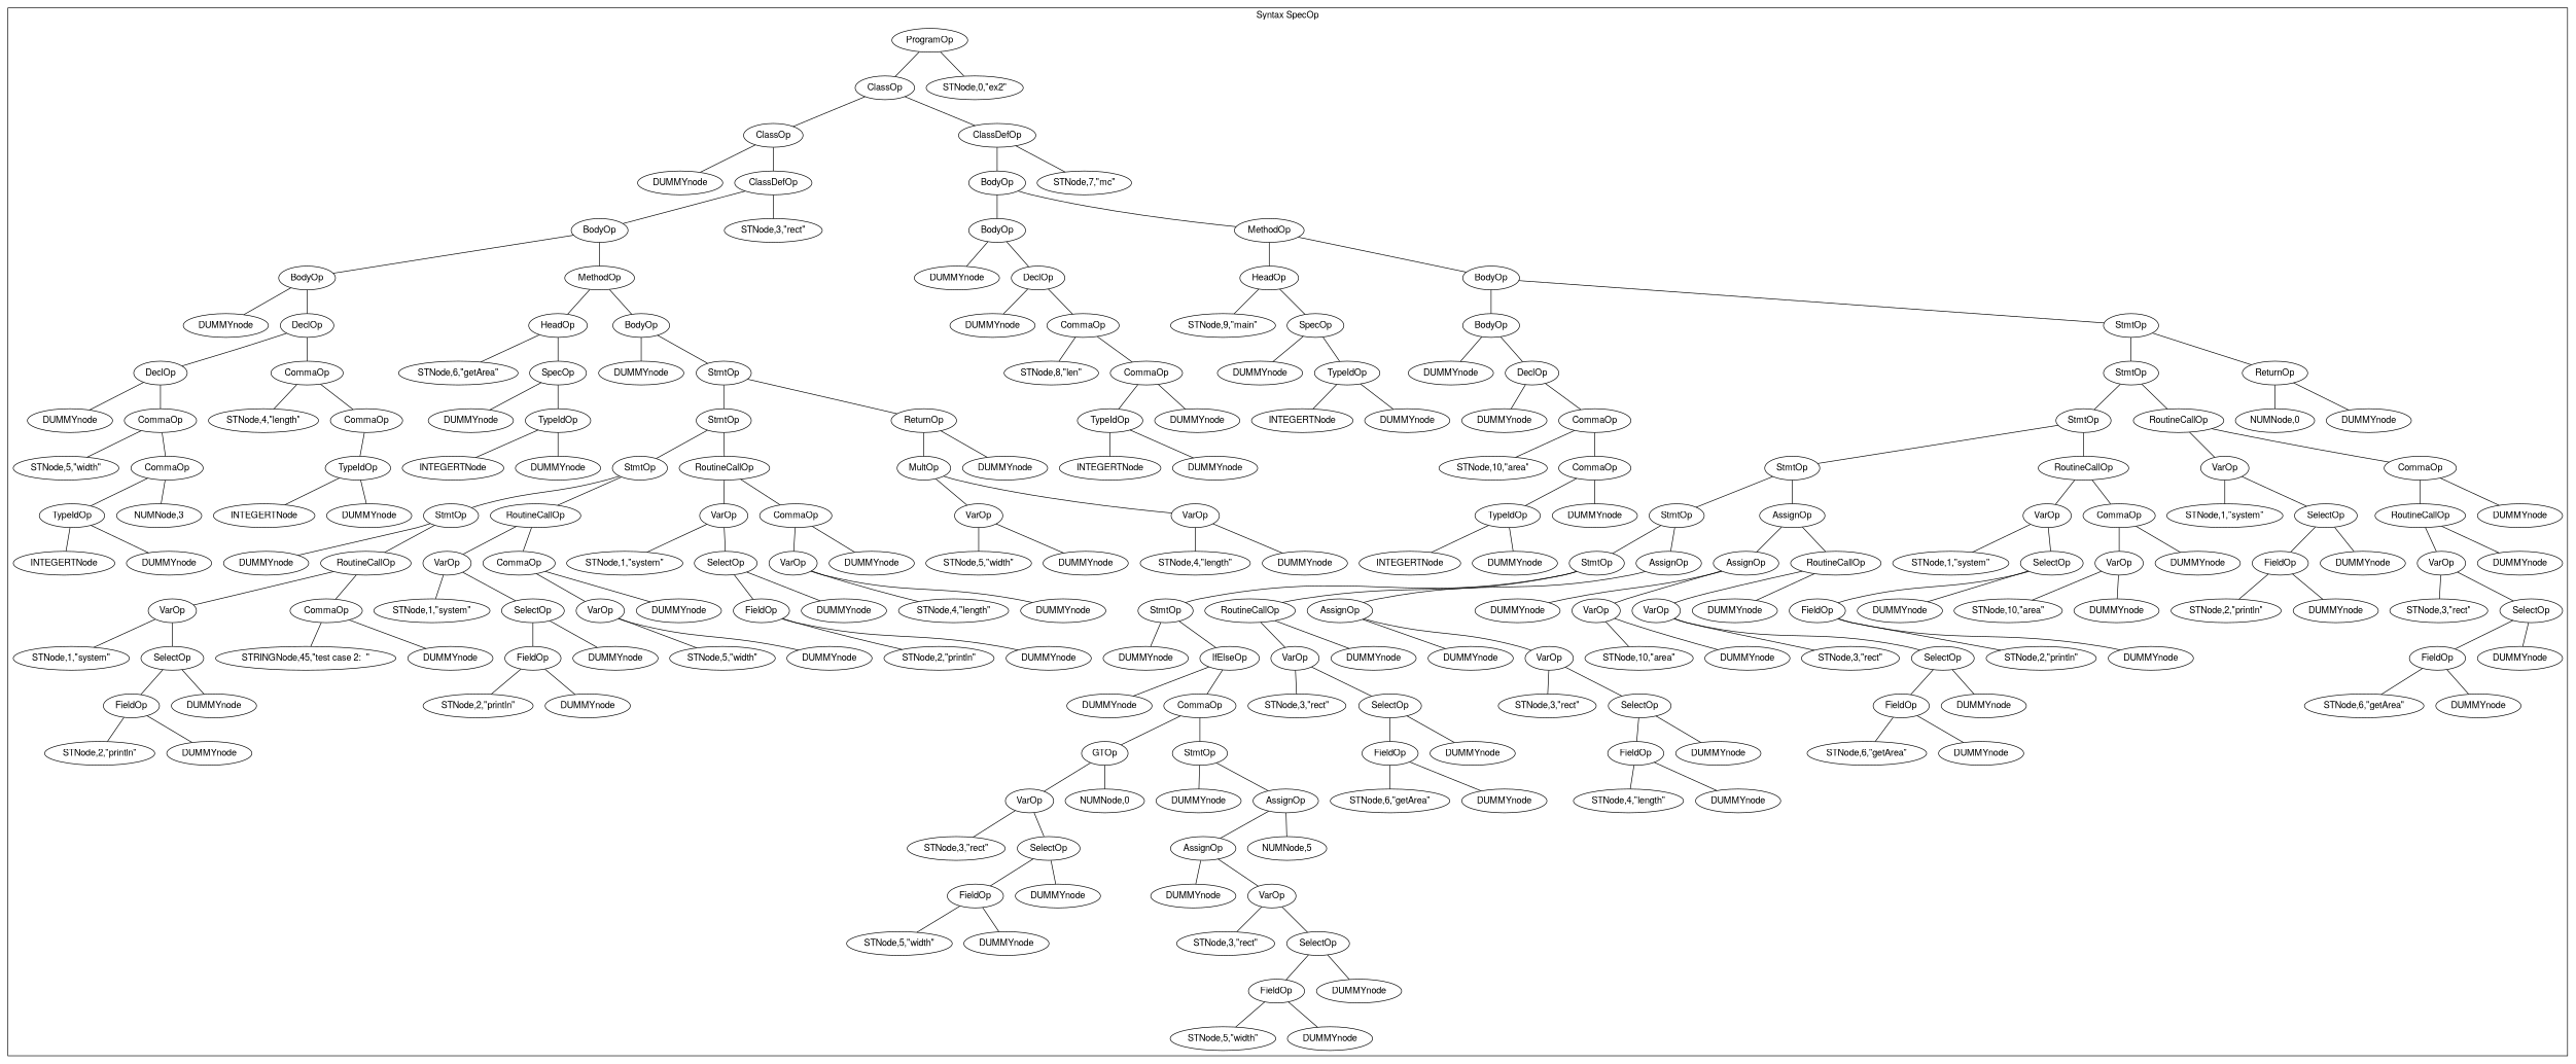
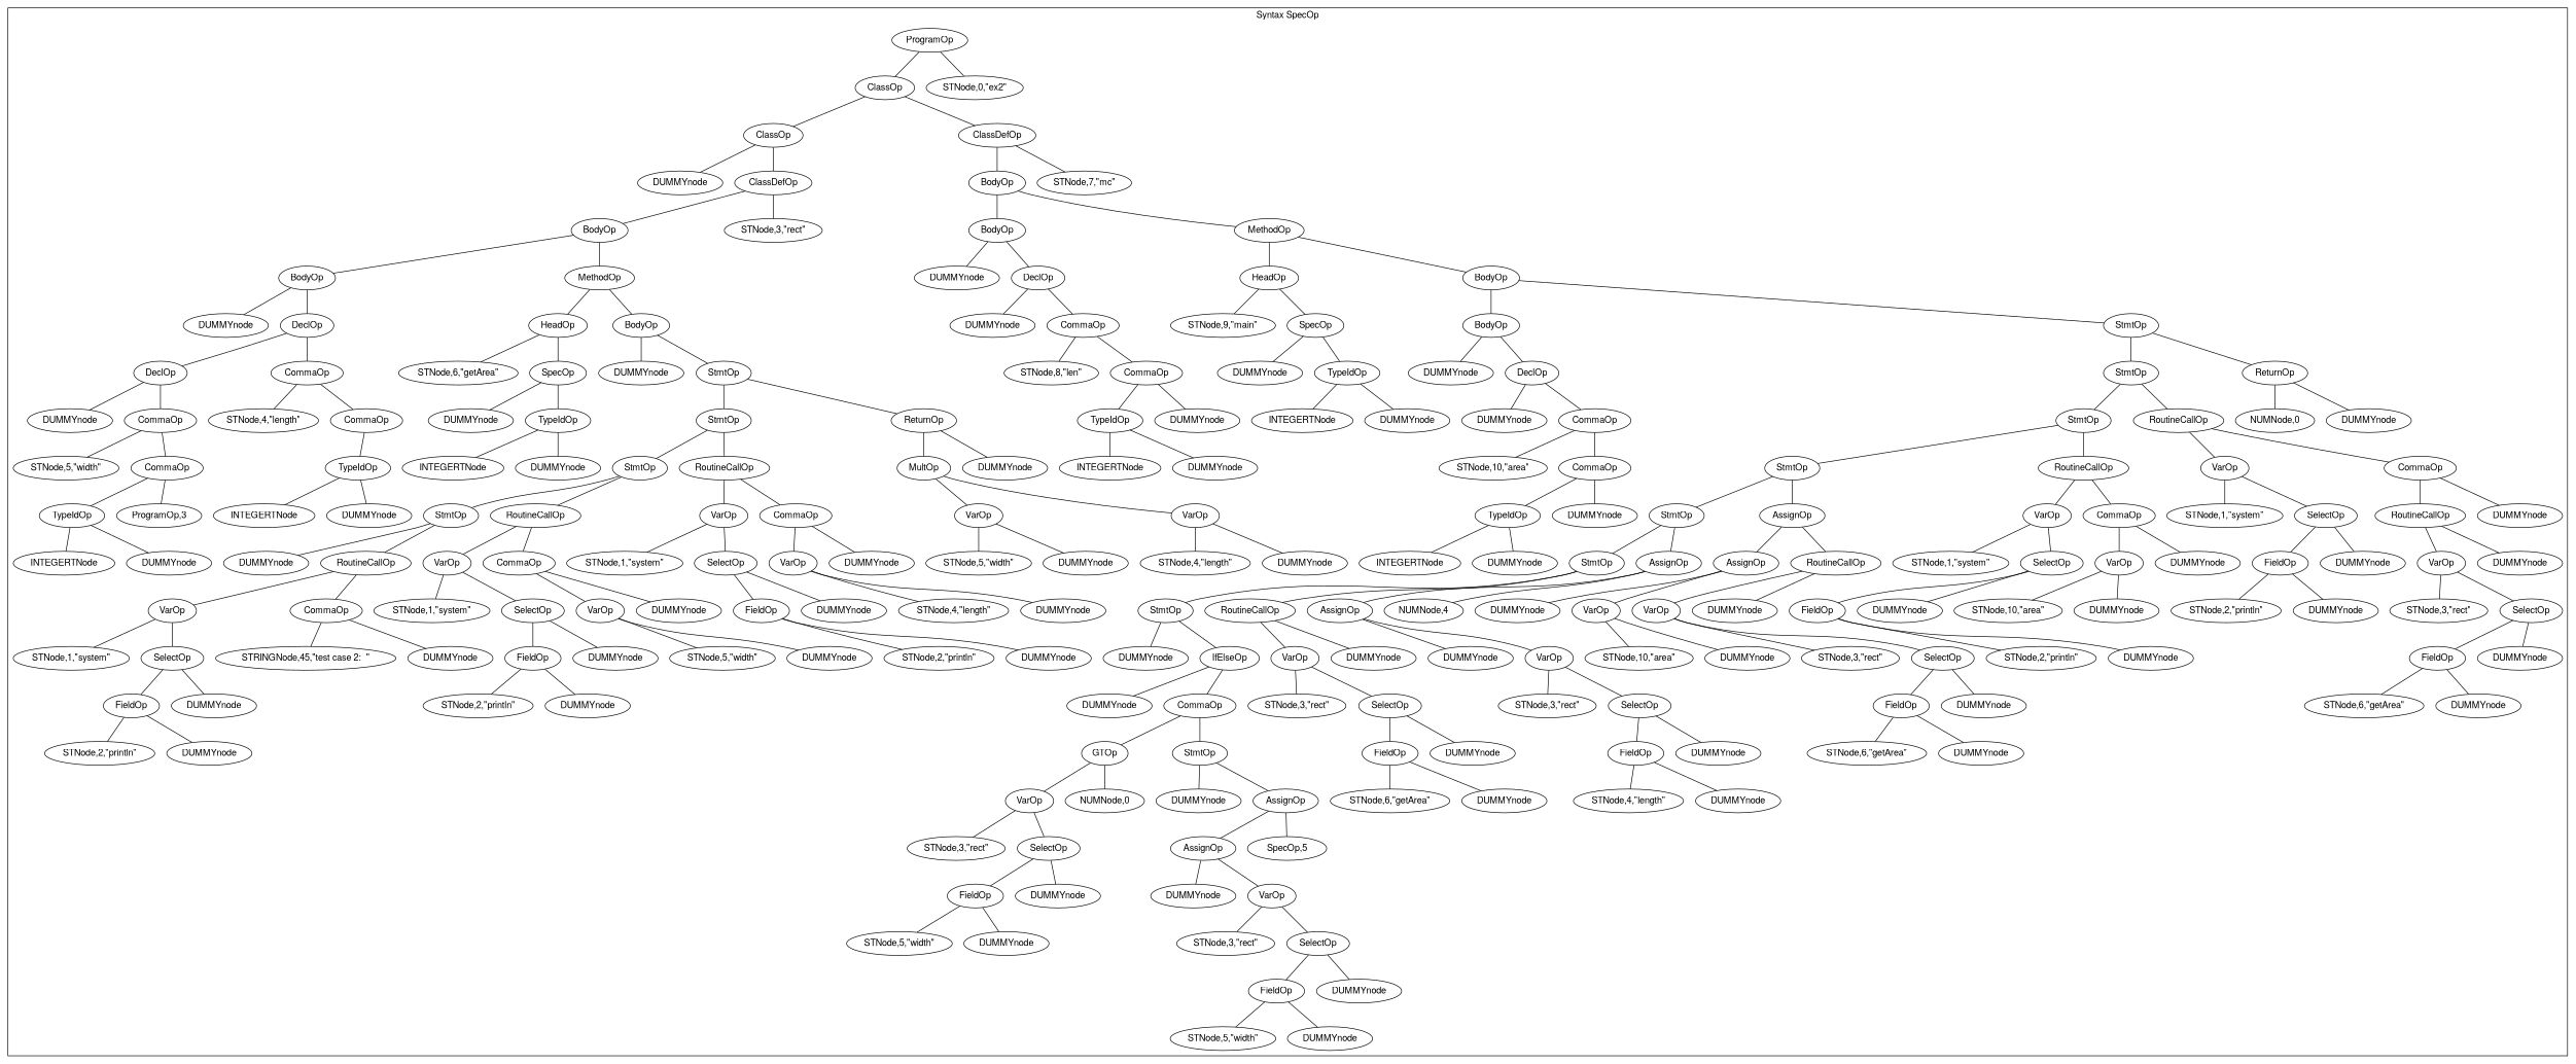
  graph {
    fontname="Helvetica,Arial,sans-serif"
    node [fontname="Helvetica,Arial,sans-serif"]
    edge [fontname="Helvetica,Arial,sans-serif"]
    n1 [label=ProgramOp]
    n2 [label=ClassOp]
    n3 [label="STNode,0,\"ex2\""]
    n4 [label=ClassOp]
    n5 [label=ClassDefOp]
    n6 [label=DUMMYnode]
    n7 [label=ClassDefOp]
    n8 [label=BodyOp]
    n9 [label="STNode,3,\"rect\""]
    n10 [label=BodyOp]
    n11 [label=MethodOp]
    n12 [label=DUMMYnode]
    n13 [label=DeclOp]
    n14 [label=DeclOp]
    n15 [label=CommaOp]
    n16 [label=DUMMYnode]
    n17 [label=CommaOp]
    n18 [label="STNode,5,\"width\""]
    n19 [label=CommaOp]
    n20 [label=TypeIdOp]
-   n21 [label="NUMNode,3"]
+   n21 [label="ProgramOp,3"]
    n22 [label=INTEGERTNode]
    n23 [label=DUMMYnode]
    n24 [label="STNode,4,\"length\""]
    n25 [label=CommaOp]
    n26 [label=TypeIdOp]
    n27 [label=INTEGERTNode]
    n28 [label=DUMMYnode]
    n29 [label=HeadOp]
    n30 [label=BodyOp]
    n31 [label="STNode,6,\"getArea\""]
    n32 [label=SpecOp]
    n33 [label=DUMMYnode]
    n34 [label=TypeIdOp]
    n35 [label=INTEGERTNode]
    n36 [label=DUMMYnode]
    n37 [label=DUMMYnode]
    n38 [label=StmtOp]
    n39 [label=StmtOp]
    n40 [label=ReturnOp]
    n41 [label=StmtOp]
    n42 [label=RoutineCallOp]
    n43 [label=StmtOp]
    n44 [label=RoutineCallOp]
    n45 [label=DUMMYnode]
    n46 [label=RoutineCallOp]
    n47 [label=VarOp]
    n48 [label=CommaOp]
    n49 [label="STNode,1,\"system\""]
    n50 [label=SelectOp]
    n51 [label=FieldOp]
    n52 [label=DUMMYnode]
    n53 [label="STNode,2,\"println\""]
    n54 [label=DUMMYnode]
    n55 [label="STRINGNode,45,\"test case 2:  \""]
    n56 [label=DUMMYnode]
    n57 [label=VarOp]
    n58 [label=CommaOp]
    n59 [label="STNode,1,\"system\""]
    n60 [label=SelectOp]
    n61 [label=FieldOp]
    n62 [label=DUMMYnode]
    n63 [label="STNode,2,\"println\""]
    n64 [label=DUMMYnode]
    n65 [label=VarOp]
    n66 [label=DUMMYnode]
    n67 [label="STNode,5,\"width\""]
    n68 [label=DUMMYnode]
    n69 [label=VarOp]
    n70 [label=CommaOp]
    n71 [label="STNode,1,\"system\""]
    n72 [label=SelectOp]
    n73 [label=FieldOp]
    n74 [label=DUMMYnode]
    n75 [label="STNode,2,\"println\""]
    n76 [label=DUMMYnode]
    n77 [label=VarOp]
    n78 [label=DUMMYnode]
    n79 [label="STNode,4,\"length\""]
    n80 [label=DUMMYnode]
    n81 [label=MultOp]
    n82 [label=DUMMYnode]
    n83 [label=VarOp]
    n84 [label=VarOp]
    n85 [label="STNode,5,\"width\""]
    n86 [label=DUMMYnode]
    n87 [label="STNode,4,\"length\""]
    n88 [label=DUMMYnode]
    n89 [label=BodyOp]
    n90 [label="STNode,7,\"mc\""]
    n91 [label=BodyOp]
    n92 [label=MethodOp]
    n93 [label=DUMMYnode]
    n94 [label=DeclOp]
    n95 [label=DUMMYnode]
    n96 [label=CommaOp]
    n97 [label="STNode,8,\"len\""]
    n98 [label=CommaOp]
    n99 [label=TypeIdOp]
    n100 [label=DUMMYnode]
    n101 [label=INTEGERTNode]
    n102 [label=DUMMYnode]
    n103 [label=HeadOp]
    n104 [label=BodyOp]
    n105 [label="STNode,9,\"main\""]
    n106 [label=SpecOp]
    n107 [label=DUMMYnode]
    n108 [label=TypeIdOp]
    n109 [label=INTEGERTNode]
    n110 [label=DUMMYnode]
    n111 [label=BodyOp]
    n112 [label=StmtOp]
    n113 [label=DUMMYnode]
    n114 [label=DeclOp]
    n115 [label=DUMMYnode]
    n116 [label=CommaOp]
    n117 [label="STNode,10,\"area\""]
    n118 [label=CommaOp]
    n119 [label=TypeIdOp]
    n120 [label=DUMMYnode]
    n121 [label=INTEGERTNode]
    n122 [label=DUMMYnode]
    n123 [label=StmtOp]
    n124 [label=ReturnOp]
    n125 [label=StmtOp]
    n126 [label=RoutineCallOp]
    n127 [label=StmtOp]
    n128 [label=RoutineCallOp]
    n129 [label=StmtOp]
    n130 [label=AssignOp]
    n131 [label=StmtOp]
    n132 [label=AssignOp]
    n133 [label=StmtOp]
    n134 [label=RoutineCallOp]
    n135 [label=DUMMYnode]
    n136 [label=IfElseOp]
    n137 [label=DUMMYnode]
    n138 [label=CommaOp]
    n139 [label=GTOp]
    n140 [label=StmtOp]
    n141 [label=VarOp]
    n142 [label="NUMNode,0"]
    n143 [label="STNode,3,\"rect\""]
    n144 [label=SelectOp]
    n145 [label=FieldOp]
    n146 [label=DUMMYnode]
    n147 [label="STNode,5,\"width\""]
    n148 [label=DUMMYnode]
    n149 [label=DUMMYnode]
    n150 [label=AssignOp]
    n151 [label=AssignOp]
-   n152 [label="NUMNode,5"]
+   n152 [label="SpecOp,5"]
    n153 [label=DUMMYnode]
    n154 [label=VarOp]
    n155 [label="STNode,3,\"rect\""]
    n156 [label=SelectOp]
    n157 [label=FieldOp]
    n158 [label=DUMMYnode]
    n159 [label="STNode,5,\"width\""]
    n160 [label=DUMMYnode]
    n161 [label=VarOp]
    n162 [label=DUMMYnode]
    n163 [label="STNode,3,\"rect\""]
    n164 [label=SelectOp]
    n165 [label=FieldOp]
    n166 [label=DUMMYnode]
    n167 [label="STNode,6,\"getArea\""]
    n168 [label=DUMMYnode]
    n169 [label=AssignOp]
+   n170 [label="NUMNode,4"]
    n171 [label=DUMMYnode]
    n172 [label=VarOp]
    n173 [label="STNode,3,\"rect\""]
    n174 [label=SelectOp]
    n175 [label=FieldOp]
    n176 [label=DUMMYnode]
    n177 [label="STNode,4,\"length\""]
    n178 [label=DUMMYnode]
    n179 [label=AssignOp]
    n180 [label=RoutineCallOp]
    n181 [label=DUMMYnode]
    n182 [label=VarOp]
    n183 [label="STNode,10,\"area\""]
    n184 [label=DUMMYnode]
    n185 [label=VarOp]
    n186 [label=DUMMYnode]
    n187 [label="STNode,3,\"rect\""]
    n188 [label=SelectOp]
    n189 [label=FieldOp]
    n190 [label=DUMMYnode]
    n191 [label="STNode,6,\"getArea\""]
    n192 [label=DUMMYnode]
    n193 [label=VarOp]
    n194 [label=CommaOp]
    n195 [label="STNode,1,\"system\""]
    n196 [label=SelectOp]
    n197 [label=FieldOp]
    n198 [label=DUMMYnode]
    n199 [label="STNode,2,\"println\""]
    n200 [label=DUMMYnode]
    n201 [label=VarOp]
    n202 [label=DUMMYnode]
    n203 [label="STNode,10,\"area\""]
    n204 [label=DUMMYnode]
    n205 [label=VarOp]
    n206 [label=CommaOp]
    n207 [label="STNode,1,\"system\""]
    n208 [label=SelectOp]
    n209 [label=FieldOp]
    n210 [label=DUMMYnode]
    n211 [label="STNode,2,\"println\""]
    n212 [label=DUMMYnode]
    n213 [label=RoutineCallOp]
    n214 [label=DUMMYnode]
    n215 [label=VarOp]
    n216 [label=DUMMYnode]
    n217 [label="STNode,3,\"rect\""]
    n218 [label=SelectOp]
    n219 [label=FieldOp]
    n220 [label=DUMMYnode]
    n221 [label="STNode,6,\"getArea\""]
    n222 [label=DUMMYnode]
    n223 [label="NUMNode,0"]
    n224 [label=DUMMYnode]
    subgraph cluster_1 {
      label="Syntax SpecOp"
      n1
      n2
      n3
      n4
      n5
      n6
      n7
      n8
      n9
      n10
      n11
      n12
      n13
      n14
      n15
      n16
      n17
      n18
      n19
      n20
      n21
      n22
      n23
      n24
      n25
      n26
      n27
      n28
      n29
      n30
      n31
      n32
      n33
      n34
      n35
      n36
      n37
      n38
      n39
      n40
      n41
      n42
      n43
      n44
      n45
      n46
      n47
      n48
      n49
      n50
      n51
      n52
      n53
      n54
      n55
      n56
      n57
      n58
      n59
      n60
      n61
      n62
      n63
      n64
      n65
      n66
      n67
      n68
      n69
      n70
      n71
      n72
      n73
      n74
      n75
      n76
      n77
      n78
      n79
      n80
      n81
      n82
      n83
      n84
      n85
      n86
      n87
      n88
      n89
      n90
      n91
      n92
      n93
      n94
      n95
      n96
      n97
      n98
      n99
      n100
      n101
      n102
      n103
      n104
      n105
      n106
      n107
      n108
      n109
      n110
      n111
      n112
      n113
      n114
      n115
      n116
      n117
      n118
      n119
      n120
      n121
      n122
      n123
      n124
      n125
      n126
      n127
      n128
      n129
      n130
      n131
      n132
      n133
      n134
      n135
      n136
      n137
      n138
      n139
      n140
      n141
      n142
      n143
      n144
      n145
      n146
      n147
      n148
      n149
      n150
      n151
      n152
      n153
      n154
      n155
      n156
      n157
      n158
      n159
      n160
      n161
      n162
      n163
      n164
      n165
      n166
      n167
      n168
      n169
+     n170
      n171
      n172
      n173
      n174
      n175
      n176
      n177
      n178
      n179
      n180
      n181
      n182
      n183
      n184
      n185
      n186
      n187
      n188
      n189
      n190
      n191
      n192
      n193
      n194
      n195
      n196
      n197
      n198
      n199
      n200
      n201
      n202
      n203
      n204
      n205
      n206
      n207
      n208
      n209
      n210
      n211
      n212
      n213
      n214
      n215
      n216
      n217
      n218
      n219
      n220
      n221
      n222
      n223
      n224
    }
    n1 -- n2
    n1 -- n3
    n2 -- n4
    n2 -- n5
    n4 -- n6
    n4 -- n7
    n5 -- n89
    n5 -- n90
    n7 -- n8
    n7 -- n9
    n8 -- n10
    n8 -- n11
    n10 -- n12
    n10 -- n13
    n11 -- n29
    n11 -- n30
    n13 -- n14
    n13 -- n15
    n14 -- n16
    n14 -- n17
    n15 -- n24
    n15 -- n25
    n17 -- n18
    n17 -- n19
    n19 -- n20
    n19 -- n21
    n20 -- n22
    n20 -- n23
    n25 -- n26
    n26 -- n27
    n26 -- n28
    n29 -- n31
    n29 -- n32
    n30 -- n37
    n30 -- n38
    n32 -- n33
    n32 -- n34
    n34 -- n35
    n34 -- n36
    n38 -- n39
    n38 -- n40
    n39 -- n41
    n39 -- n42
    n40 -- n81
    n40 -- n82
    n41 -- n43
    n41 -- n44
    n42 -- n69
    n42 -- n70
    n43 -- n45
    n43 -- n46
    n44 -- n57
    n44 -- n58
    n46 -- n47
    n46 -- n48
    n47 -- n49
    n47 -- n50
    n48 -- n55
    n48 -- n56
    n50 -- n51
    n50 -- n52
    n51 -- n53
    n51 -- n54
    n57 -- n59
    n57 -- n60
    n58 -- n65
    n58 -- n66
    n60 -- n61
    n60 -- n62
    n61 -- n63
    n61 -- n64
    n65 -- n67
    n65 -- n68
    n69 -- n71
    n69 -- n72
    n70 -- n77
    n70 -- n78
    n72 -- n73
    n72 -- n74
    n73 -- n75
    n73 -- n76
    n77 -- n79
    n77 -- n80
    n81 -- n83
    n81 -- n84
    n83 -- n85
    n83 -- n86
    n84 -- n87
    n84 -- n88
    n89 -- n91
    n89 -- n92
    n91 -- n93
    n91 -- n94
    n92 -- n103
    n92 -- n104
    n94 -- n95
    n94 -- n96
    n96 -- n97
    n96 -- n98
    n98 -- n99
    n98 -- n100
    n99 -- n101
    n99 -- n102
    n103 -- n105
    n103 -- n106
    n104 -- n111
    n104 -- n112
    n106 -- n107
    n106 -- n108
    n108 -- n109
    n108 -- n110
    n111 -- n113
    n111 -- n114
    n112 -- n123
    n112 -- n124
    n114 -- n115
    n114 -- n116
    n116 -- n117
    n116 -- n118
    n118 -- n119
    n118 -- n120
    n119 -- n121
    n119 -- n122
    n123 -- n125
    n123 -- n126
    n124 -- n223
    n124 -- n224
    n125 -- n127
    n125 -- n128
    n126 -- n205
    n126 -- n206
    n127 -- n129
    n127 -- n130
    n128 -- n193
    n128 -- n194
    n129 -- n131
    n129 -- n132
    n130 -- n179
    n130 -- n180
    n131 -- n133
    n131 -- n134
    n132 -- n169
+   n132 -- n170
    n133 -- n135
    n133 -- n136
    n134 -- n161
    n134 -- n162
    n136 -- n137
    n136 -- n138
    n138 -- n139
    n138 -- n140
    n139 -- n141
    n139 -- n142
    n140 -- n149
    n140 -- n150
    n141 -- n143
    n141 -- n144
    n144 -- n145
    n144 -- n146
    n145 -- n147
    n145 -- n148
    n150 -- n151
    n150 -- n152
    n151 -- n153
    n151 -- n154
    n154 -- n155
    n154 -- n156
    n156 -- n157
    n156 -- n158
    n157 -- n159
    n157 -- n160
    n161 -- n163
    n161 -- n164
    n164 -- n165
    n164 -- n166
    n165 -- n167
    n165 -- n168
    n169 -- n171
    n169 -- n172
    n172 -- n173
    n172 -- n174
    n174 -- n175
    n174 -- n176
    n175 -- n177
    n175 -- n178
    n179 -- n181
    n179 -- n182
    n180 -- n185
    n180 -- n186
    n182 -- n183
    n182 -- n184
    n185 -- n187
    n185 -- n188
    n188 -- n189
    n188 -- n190
    n189 -- n191
    n189 -- n192
    n193 -- n195
    n193 -- n196
    n194 -- n201
    n194 -- n202
    n196 -- n197
    n196 -- n198
    n197 -- n199
    n197 -- n200
    n201 -- n203
    n201 -- n204
    n205 -- n207
    n205 -- n208
    n206 -- n213
    n206 -- n214
    n208 -- n209
    n208 -- n210
    n209 -- n211
    n209 -- n212
    n213 -- n215
    n213 -- n216
    n215 -- n217
    n215 -- n218
    n218 -- n219
    n218 -- n220
    n219 -- n221
    n219 -- n222
  }
